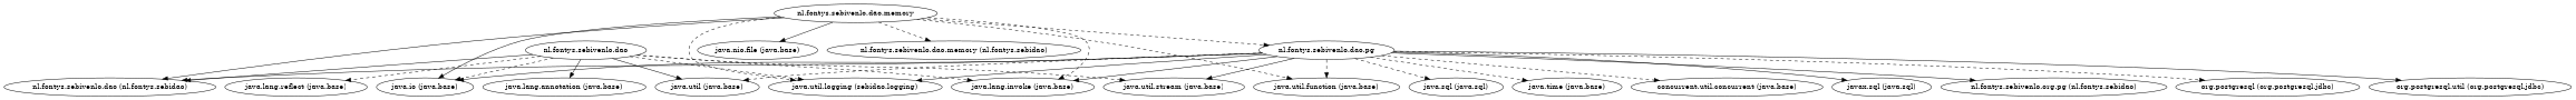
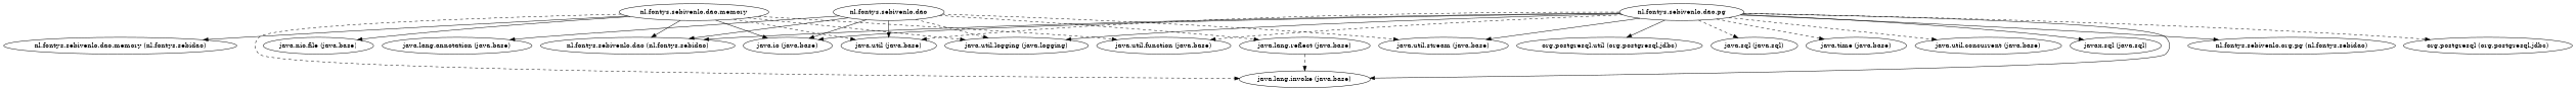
  digraph {
    edge [style=dashed]
    "nl.fontys.sebivenlo.dao"
    "java.io (java.base)"
    "java.lang.annotation (java.base)"
    "java.lang.invoke (java.base)"
    "java.lang.reflect (java.base)"
    "java.util (java.base)"
-   "java.util.logging (java.logging)" [label="java.util.logging (sebidao.logging)"]
+   "java.util.logging (java.logging)"
    "java.util.stream (java.base)"
    "nl.fontys.sebivenlo.dao (nl.fontys.sebidao)"
    "nl.fontys.sebivenlo.dao.memory"
    "java.util.function (java.base)"
    "java.nio.file (java.base)"
    "nl.fontys.sebivenlo.dao.memory (nl.fontys.sebidao)"
    "nl.fontys.sebivenlo.dao.pg"
    "java.sql (java.sql)"
    "java.time (java.base)"
-   "java.util.concurrent (java.base)" [label="concurrent.util.concurrent (java.base)"]
+   "java.util.concurrent (java.base)"
    "javax.sql (java.sql)"
    n19 [label="nl.fontys.sebivenlo.org.pg (nl.fontys.sebidao)"]
    "org.postgresql (org.postgresql.jdbc)"
    "org.postgresql.util (org.postgresql.jdbc)"
-   "nl.fontys.sebivenlo.dao" -> "java.io (java.base)"
+   "nl.fontys.sebivenlo.dao" -> "java.io (java.base)" [style=solid]
    "nl.fontys.sebivenlo.dao" -> "java.lang.annotation (java.base)" [style=solid]
-   "nl.fontys.sebivenlo.dao" -> "java.lang.invoke (java.base)"
+   "java.lang.reflect (java.base)" -> "java.lang.invoke (java.base)"
    "nl.fontys.sebivenlo.dao" -> "java.lang.reflect (java.base)"
    "nl.fontys.sebivenlo.dao" -> "java.util (java.base)" [style=solid]
    "nl.fontys.sebivenlo.dao" -> "java.util.logging (java.logging)"
    "nl.fontys.sebivenlo.dao" -> "java.util.stream (java.base)"
    "nl.fontys.sebivenlo.dao" -> "nl.fontys.sebivenlo.dao (nl.fontys.sebidao)" [style=solid]
    "nl.fontys.sebivenlo.dao.memory" -> "java.io (java.base)" [style=solid]
    "nl.fontys.sebivenlo.dao.memory" -> "java.lang.invoke (java.base)"
-   "nl.fontys.sebivenlo.dao.memory" -> "nl.fontys.sebivenlo.dao.pg"
+   "nl.fontys.sebivenlo.dao.memory" -> "java.util (java.base)"
    "nl.fontys.sebivenlo.dao.memory" -> "java.util.logging (java.logging)"
    "nl.fontys.sebivenlo.dao.memory" -> "nl.fontys.sebivenlo.dao (nl.fontys.sebidao)" [style=solid]
    "nl.fontys.sebivenlo.dao.memory" -> "java.util.function (java.base)"
    "nl.fontys.sebivenlo.dao.memory" -> "java.nio.file (java.base)" [style=solid]
-   "nl.fontys.sebivenlo.dao.memory" -> "nl.fontys.sebivenlo.dao.memory (nl.fontys.sebidao)"
+   "nl.fontys.sebivenlo.dao.memory" -> "nl.fontys.sebivenlo.dao.memory (nl.fontys.sebidao)" [style=solid]
    "nl.fontys.sebivenlo.dao.pg" -> "java.io (java.base)" [style=solid]
    "nl.fontys.sebivenlo.dao.pg" -> "java.lang.invoke (java.base)" [style=solid]
    "nl.fontys.sebivenlo.dao.pg" -> "java.util (java.base)"
    "nl.fontys.sebivenlo.dao.pg" -> "java.util.logging (java.logging)" [style=solid]
    "nl.fontys.sebivenlo.dao.pg" -> "java.util.stream (java.base)" [style=solid]
    "nl.fontys.sebivenlo.dao.pg" -> "nl.fontys.sebivenlo.dao (nl.fontys.sebidao)" [style=solid]
    "nl.fontys.sebivenlo.dao.pg" -> "java.util.function (java.base)"
    "nl.fontys.sebivenlo.dao.pg" -> "java.sql (java.sql)"
    "nl.fontys.sebivenlo.dao.pg" -> "java.time (java.base)"
    "nl.fontys.sebivenlo.dao.pg" -> "java.util.concurrent (java.base)"
    "nl.fontys.sebivenlo.dao.pg" -> "javax.sql (java.sql)" [style=solid]
    "nl.fontys.sebivenlo.dao.pg" -> n19 [style=solid]
    "nl.fontys.sebivenlo.dao.pg" -> "org.postgresql (org.postgresql.jdbc)"
    "nl.fontys.sebivenlo.dao.pg" -> "org.postgresql.util (org.postgresql.jdbc)" [style=solid]
  }
